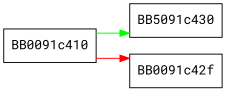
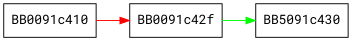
  digraph {
    fontname="Roboto Mono"
    rankdir=LR
    splines=ortho
    node [fontname="Roboto Mono" shape=box]
    edge [fontname="Roboto Mono"]
    n1 [label=BB5091c430]
    BB0091c410
    BB0091c42f
-   BB0091c410 -> n1 [color=green]
+   BB0091c42f -> n1 [color=green]
    BB0091c410 -> BB0091c42f [color=red]
  }
